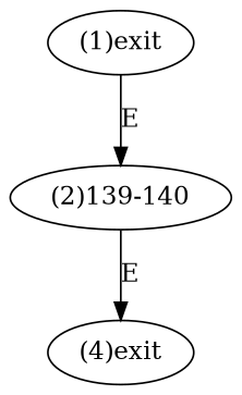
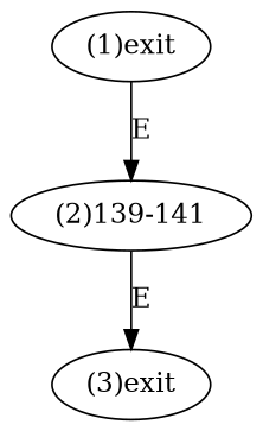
  digraph {
    n1 [label="(1)exit"]
-   n2 [label="(2)139-140"]
-   n3 [label="(4)exit"]
+   n2 [label="(2)139-141"]
+   n3 [label="(3)exit"]
    n1 -> n2 [label=E]
    n2 -> n3 [label=E]
  }
